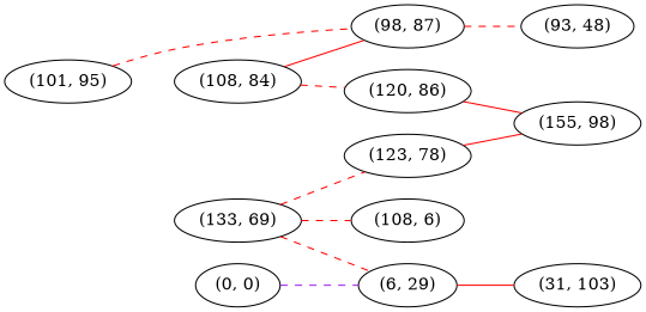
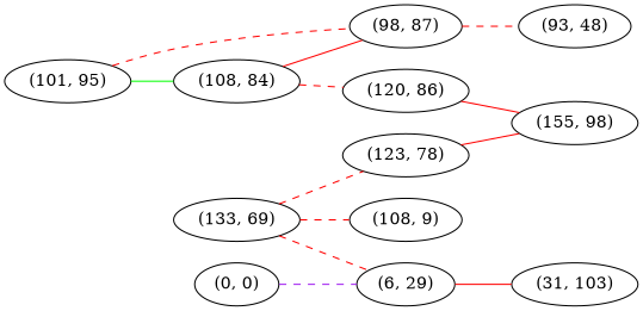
  graph {
    rankdir=LR
    edge [color=red style=dashed weight=1]
    n1 [label="(108, 84)"]
    "(101, 95)"
    "(98, 87)"
    "(120, 86)"
    "(93, 48)"
    "(133, 69)"
    "(123, 78)"
-   "(108, 6)"
+   "(108, 6)" [label="(108, 9)"]
    "(6, 29)"
    "(155, 98)"
    "(31, 103)"
    "(0, 0)"
    n1 -- "(98, 87)" [style=solid]
    n1 -- "(120, 86)"
+   "(101, 95)" -- n1 [color=green style=solid weight=2]
    "(101, 95)" -- "(98, 87)"
    "(98, 87)" -- "(93, 48)"
    "(120, 86)" -- "(155, 98)" [style=solid]
    "(133, 69)" -- "(123, 78)"
    "(133, 69)" -- "(108, 6)"
    "(133, 69)" -- "(6, 29)"
    "(123, 78)" -- "(155, 98)" [style=solid]
    "(6, 29)" -- "(31, 103)" [style=solid]
    "(0, 0)" -- "(6, 29)" [color=purple weight=4]
  }
